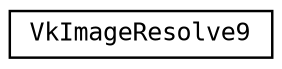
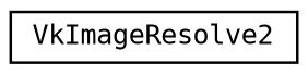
  digraph {
    rankdir=TB
    fontname="DejaVu Sans Mono"
-   n1 [color=black fillcolor=white fontname="DejaVu Sans Mono" fontsize=10 height=0.2 label=VkImageResolve9 shape=record style=filled width=0.4]
+   n1 [color=black fillcolor=white fontname="DejaVu Sans Mono" fontsize=10 height=0.2 label=VkImageResolve2 shape=record style=filled width=0.4]
  }
